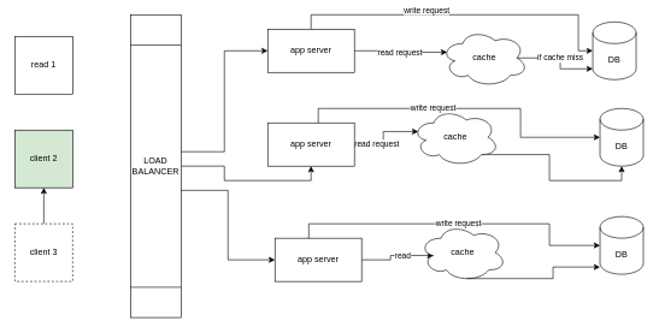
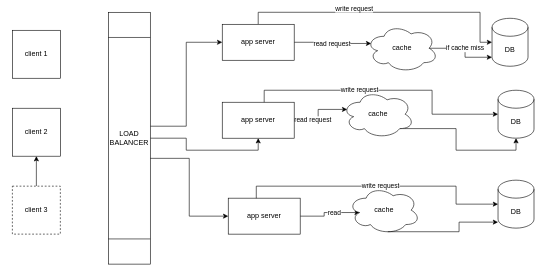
  <mxCell id="0" />
  <mxCell id="1" parent="0" />
- <mxCell id="2" value="read 1" style="whiteSpace=wrap;html=1;aspect=fixed;" vertex="1" parent="1"><mxGeometry x="20" y="50" width="80" height="80" as="geometry" /></mxCell>
- <mxCell id="3" value="client 2" style="whiteSpace=wrap;html=1;aspect=fixed;fillColor=#d5e8d4;" vertex="1" parent="1"><mxGeometry x="20" y="180" width="80" height="80" as="geometry" /></mxCell>
+ <mxCell id="2" value="client 1" style="whiteSpace=wrap;html=1;aspect=fixed;" vertex="1" parent="1"><mxGeometry x="20" y="50" width="80" height="80" as="geometry" /></mxCell>
+ <mxCell id="3" value="client 2" style="whiteSpace=wrap;html=1;aspect=fixed;" vertex="1" parent="1"><mxGeometry x="20" y="180" width="80" height="80" as="geometry" /></mxCell>
  <mxCell id="4" value="" style="edgeStyle=orthogonalEdgeStyle;rounded=0;orthogonalLoop=1;jettySize=auto;html=1;" edge="1" parent="1" source="5" target="3"><mxGeometry relative="1" as="geometry" /></mxCell>
  <mxCell id="5" value="client 3" style="whiteSpace=wrap;html=1;aspect=fixed;dashed=1;" vertex="1" parent="1"><mxGeometry x="20" y="310" width="80" height="80" as="geometry" /></mxCell>
  <mxCell id="6" style="edgeStyle=orthogonalEdgeStyle;rounded=0;orthogonalLoop=1;jettySize=auto;html=1;entryX=0;entryY=0.5;entryDx=0;entryDy=0;" edge="1" parent="1" source="8" target="12"><mxGeometry relative="1" as="geometry"><Array as="points"><mxPoint x="310" y="210" /><mxPoint x="310" y="70" /></Array></mxGeometry></mxCell>
  <mxCell id="7" style="edgeStyle=orthogonalEdgeStyle;rounded=0;orthogonalLoop=1;jettySize=auto;html=1;entryX=0.5;entryY=1;entryDx=0;entryDy=0;" edge="1" parent="1" source="8" target="19"><mxGeometry relative="1" as="geometry" /></mxCell>
  <mxCell id="8" value="LOAD BALANCER" style="shape=process;whiteSpace=wrap;html=1;backgroundOutline=1;direction=south;" vertex="1" parent="1"><mxGeometry x="180" y="20" width="70" height="420" as="geometry" /></mxCell>
  <mxCell id="9" style="edgeStyle=orthogonalEdgeStyle;rounded=0;orthogonalLoop=1;jettySize=auto;html=1;entryX=0;entryY=0.5;entryDx=0;entryDy=0;entryPerimeter=0;" edge="1" parent="1" source="12" target="25"><mxGeometry relative="1" as="geometry"><Array as="points"><mxPoint x="430" y="20" /><mxPoint x="800" y="20" /></Array></mxGeometry></mxCell>
  <mxCell id="10" value="write request" style="edgeLabel;html=1;align=center;verticalAlign=middle;resizable=0;points=[];" vertex="1" connectable="0" parent="9"><mxGeometry x="-0.223" y="7" relative="1" as="geometry"><mxPoint as="offset" /></mxGeometry></mxCell>
  <mxCell id="11" value="read request" style="edgeStyle=orthogonalEdgeStyle;rounded=0;orthogonalLoop=1;jettySize=auto;html=1;entryX=0.07;entryY=0.4;entryDx=0;entryDy=0;entryPerimeter=0;" edge="1" parent="1" source="12" target="21"><mxGeometry relative="1" as="geometry" /></mxCell>
  <mxCell id="12" value="app server" style="rounded=0;whiteSpace=wrap;html=1;" vertex="1" parent="1"><mxGeometry x="370" y="40" width="120" height="60" as="geometry" /></mxCell>
  <mxCell id="13" style="edgeStyle=orthogonalEdgeStyle;rounded=0;orthogonalLoop=1;jettySize=auto;html=1;exitX=0.58;exitY=0;exitDx=0;exitDy=0;exitPerimeter=0;" edge="1" parent="1" source="8" target="16"><mxGeometry relative="1" as="geometry" /></mxCell>
  <mxCell id="14" value="" style="edgeStyle=orthogonalEdgeStyle;rounded=0;orthogonalLoop=1;jettySize=auto;html=1;entryX=0.16;entryY=0.55;entryDx=0;entryDy=0;entryPerimeter=0;" edge="1" parent="1" source="16" target="22"><mxGeometry relative="1" as="geometry" /></mxCell>
  <mxCell id="15" value="read" style="edgeLabel;html=1;align=center;verticalAlign=middle;resizable=0;points=[];" vertex="1" connectable="0" parent="14"><mxGeometry x="0.175" relative="1" as="geometry"><mxPoint as="offset" /></mxGeometry></mxCell>
  <mxCell id="16" value="app server" style="rounded=0;whiteSpace=wrap;html=1;" vertex="1" parent="1"><mxGeometry x="380" y="330" width="120" height="60" as="geometry" /></mxCell>
  <mxCell id="17" style="edgeStyle=orthogonalEdgeStyle;rounded=0;orthogonalLoop=1;jettySize=auto;html=1;entryX=0.07;entryY=0.4;entryDx=0;entryDy=0;entryPerimeter=0;" edge="1" parent="1" source="19" target="24"><mxGeometry relative="1" as="geometry" /></mxCell>
  <mxCell id="18" value="read request" style="edgeLabel;html=1;align=center;verticalAlign=middle;resizable=0;points=[];" vertex="1" connectable="0" parent="17"><mxGeometry x="-0.44" y="1" relative="1" as="geometry"><mxPoint as="offset" /></mxGeometry></mxCell>
  <mxCell id="19" value="app server" style="rounded=0;whiteSpace=wrap;html=1;" vertex="1" parent="1"><mxGeometry x="370" y="170" width="120" height="60" as="geometry" /></mxCell>
  <mxCell id="20" value="if cache miss" style="edgeStyle=orthogonalEdgeStyle;rounded=0;orthogonalLoop=1;jettySize=auto;html=1;entryX=0;entryY=1;entryDx=0;entryDy=-15;entryPerimeter=0;exitX=0.875;exitY=0.5;exitDx=0;exitDy=0;exitPerimeter=0;" edge="1" parent="1" source="21" target="25"><mxGeometry relative="1" as="geometry" /></mxCell>
  <mxCell id="21" value="cache" style="ellipse;shape=cloud;whiteSpace=wrap;html=1;" vertex="1" parent="1"><mxGeometry x="610" y="40" width="120" height="80" as="geometry" /></mxCell>
  <mxCell id="22" value="cache" style="ellipse;shape=cloud;whiteSpace=wrap;html=1;" vertex="1" parent="1"><mxGeometry x="580" y="310" width="120" height="80" as="geometry" /></mxCell>
  <mxCell id="23" style="edgeStyle=orthogonalEdgeStyle;rounded=0;orthogonalLoop=1;jettySize=auto;html=1;entryX=0.5;entryY=1;entryDx=0;entryDy=0;entryPerimeter=0;exitX=0.8;exitY=0.8;exitDx=0;exitDy=0;exitPerimeter=0;" edge="1" parent="1" source="24" target="28"><mxGeometry relative="1" as="geometry" /></mxCell>
  <mxCell id="24" value="cache" style="ellipse;shape=cloud;whiteSpace=wrap;html=1;" vertex="1" parent="1"><mxGeometry x="570" y="150" width="120" height="80" as="geometry" /></mxCell>
  <mxCell id="25" value="DB" style="shape=cylinder3;whiteSpace=wrap;html=1;boundedLbl=1;backgroundOutline=1;size=15;" vertex="1" parent="1"><mxGeometry x="820" y="30" width="60" height="80" as="geometry" /></mxCell>
  <mxCell id="26" style="edgeStyle=orthogonalEdgeStyle;rounded=0;orthogonalLoop=1;jettySize=auto;html=1;exitX=0.583;exitY=0;exitDx=0;exitDy=0;exitPerimeter=0;" edge="1" parent="1" source="19" target="28"><mxGeometry relative="1" as="geometry"><Array as="points"><mxPoint x="440" y="150" /><mxPoint x="720" y="150" /><mxPoint x="720" y="190" /></Array></mxGeometry></mxCell>
  <mxCell id="27" value="write request" style="edgeLabel;html=1;align=center;verticalAlign=middle;resizable=0;points=[];" vertex="1" connectable="0" parent="26"><mxGeometry x="-0.205" y="1" relative="1" as="geometry"><mxPoint as="offset" /></mxGeometry></mxCell>
  <mxCell id="28" value="DB" style="shape=cylinder3;whiteSpace=wrap;html=1;boundedLbl=1;backgroundOutline=1;size=15;" vertex="1" parent="1"><mxGeometry x="830" y="150" width="60" height="80" as="geometry" /></mxCell>
  <mxCell id="29" value="write request" style="edgeStyle=orthogonalEdgeStyle;rounded=0;orthogonalLoop=1;jettySize=auto;html=1;exitX=0.39;exitY=0.003;exitDx=0;exitDy=0;exitPerimeter=0;" edge="1" parent="1" source="16" target="31"><mxGeometry relative="1" as="geometry"><Array as="points"><mxPoint x="427" y="310" /><mxPoint x="760" y="310" /><mxPoint x="760" y="340" /></Array></mxGeometry></mxCell>
  <mxCell id="30" style="edgeStyle=orthogonalEdgeStyle;rounded=0;orthogonalLoop=1;jettySize=auto;html=1;exitX=0.55;exitY=0.95;exitDx=0;exitDy=0;exitPerimeter=0;" edge="1" parent="1" source="22" target="31"><mxGeometry relative="1" as="geometry"><Array as="points"><mxPoint x="765" y="386" /><mxPoint x="765" y="370" /></Array></mxGeometry></mxCell>
  <mxCell id="31" value="DB" style="shape=cylinder3;whiteSpace=wrap;html=1;boundedLbl=1;backgroundOutline=1;size=15;" vertex="1" parent="1"><mxGeometry x="830" y="300" width="60" height="80" as="geometry" /></mxCell>
